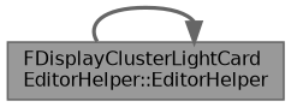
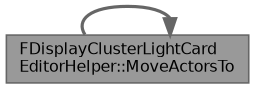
  digraph {
    rankdir=LR
-   n1 [color=gray40 fillcolor=grey60 fontcolor=black fontname=Helvetica fontsize=10 height=0.2 label="FDisplayClusterLightCard\lEditorHelper::EditorHelper" shape=box style=filled width=0.4]
+   n1 [color=gray40 fillcolor=grey60 fontcolor=black fontname=Helvetica fontsize=10 height=0.2 label="FDisplayClusterLightCard\lEditorHelper::MoveActorsTo" shape=box style=filled width=0.4]
    n1 -> n1 [color=gray40 fontname=Helvetica fontsize=10 labelfontname=Helvetica labelfontsize=10 style=bold]
  }
